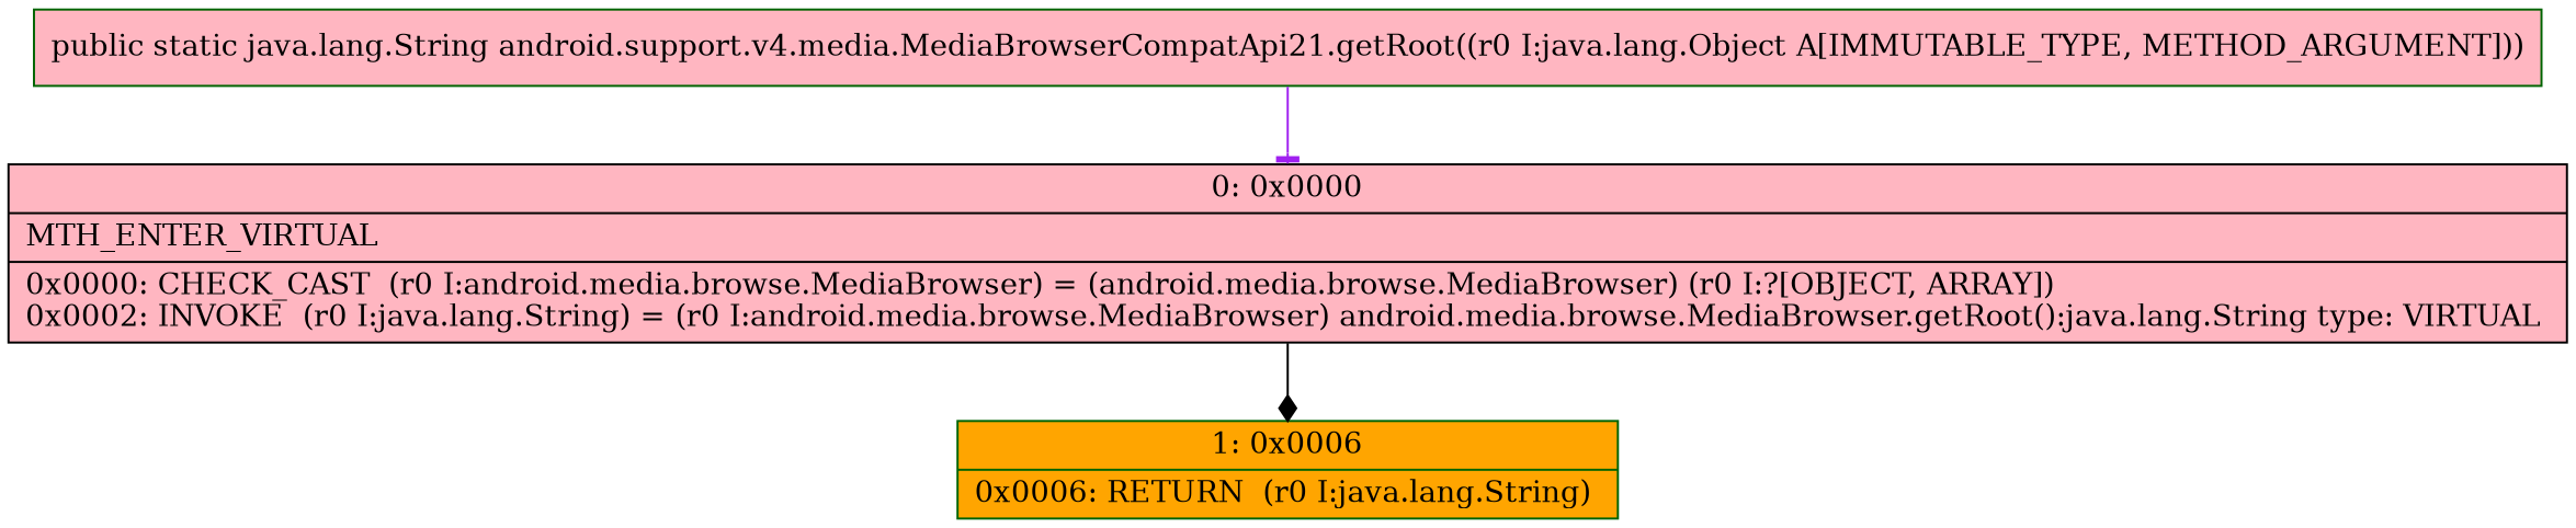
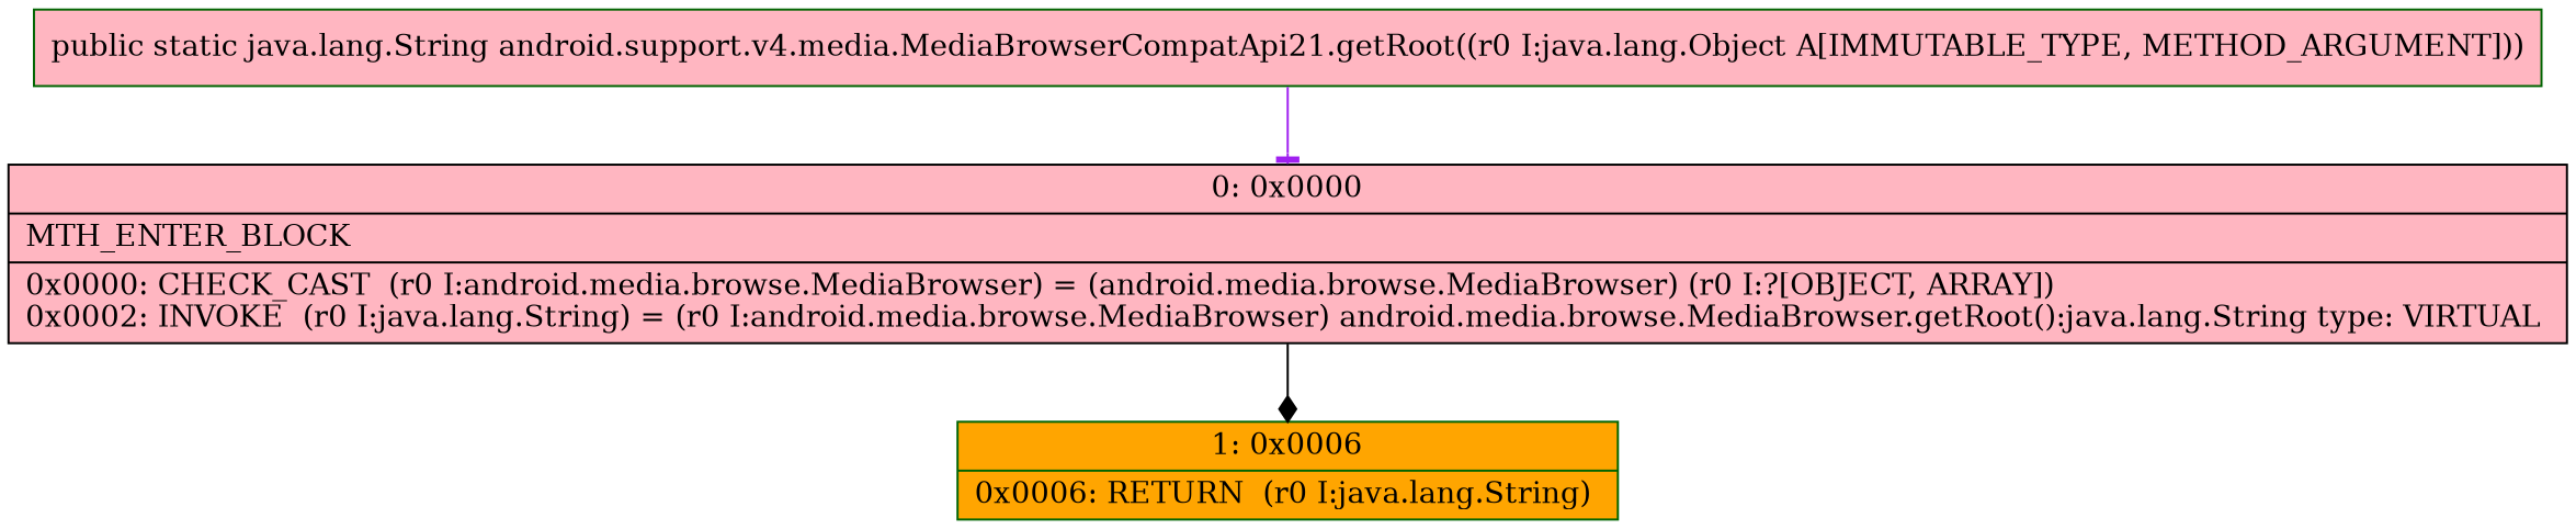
  digraph {
    node [shape=record style=filled fillcolor=lightpink color=darkgreen]
-   n1 [label="{0\:\ 0x0000|MTH_ENTER_VIRTUAL\l|0x0000: CHECK_CAST  (r0 I:android.media.browse.MediaBrowser) = (android.media.browse.MediaBrowser) (r0 I:?[OBJECT, ARRAY]) \l0x0002: INVOKE  (r0 I:java.lang.String) = (r0 I:android.media.browse.MediaBrowser) android.media.browse.MediaBrowser.getRoot():java.lang.String type: VIRTUAL \l}" color=black]
+   n1 [label="{0\:\ 0x0000|MTH_ENTER_BLOCK\l|0x0000: CHECK_CAST  (r0 I:android.media.browse.MediaBrowser) = (android.media.browse.MediaBrowser) (r0 I:?[OBJECT, ARRAY]) \l0x0002: INVOKE  (r0 I:java.lang.String) = (r0 I:android.media.browse.MediaBrowser) android.media.browse.MediaBrowser.getRoot():java.lang.String type: VIRTUAL \l}" color=black]
    n2 [label="{1\:\ 0x0006|0x0006: RETURN  (r0 I:java.lang.String) \l}" fillcolor=orange]
    n3 [label="{public static java.lang.String android.support.v4.media.MediaBrowserCompatApi21.getRoot((r0 I:java.lang.Object A[IMMUTABLE_TYPE, METHOD_ARGUMENT])) }"]
    n1 -> n2 [color=black arrowhead=diamond]
    n3 -> n1 [color=purple arrowhead=tee]
  }
